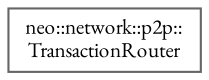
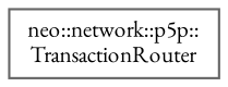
  digraph {
    rankdir=LR
    fontname="EB Garamond"
-   n1 [color=grey40 fillcolor=white fontname="EB Garamond" fontsize=10 height=0.2 label="neo::network::p2p::\lTransactionRouter" shape=box style=filled width=0.4]
+   n1 [color=grey40 fillcolor=white fontname="EB Garamond" fontsize=10 height=0.2 label="neo::network::p5p::\lTransactionRouter" shape=box style=filled width=0.4]
  }
